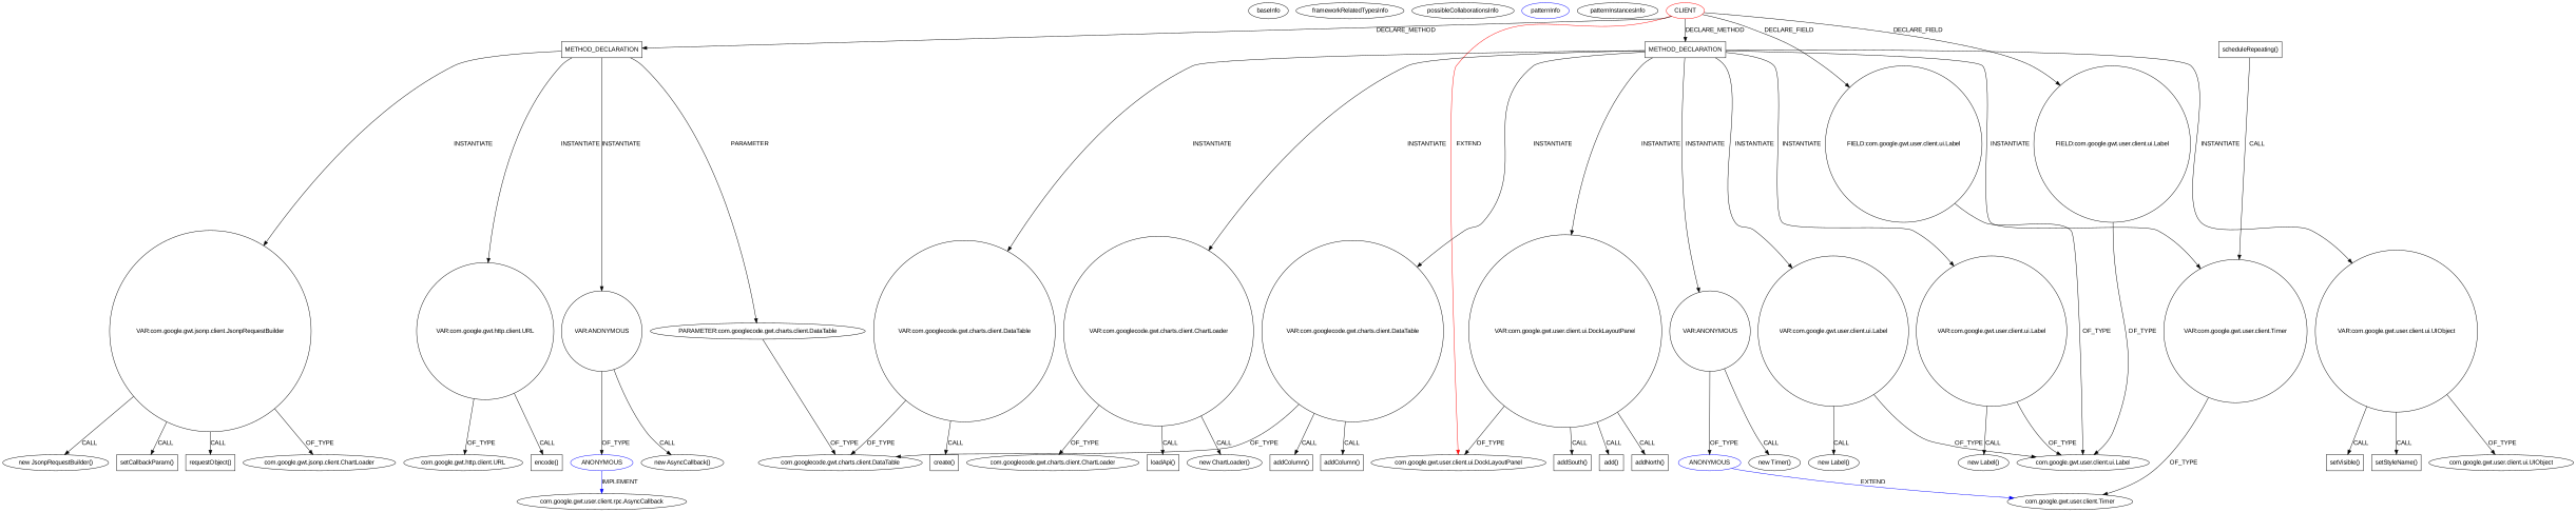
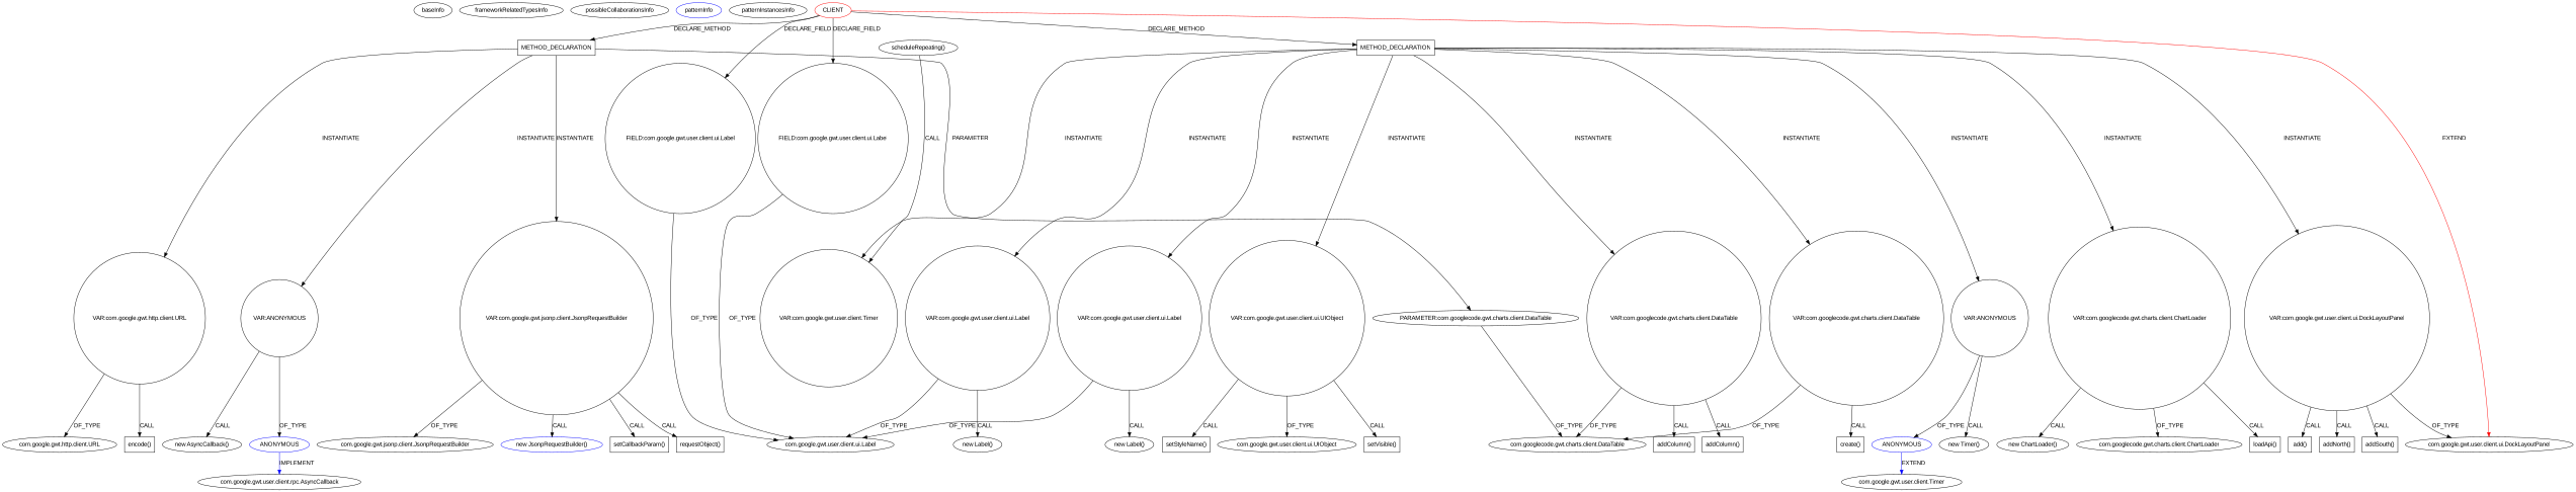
  digraph {
    fontname="Liberation Sans"
    node [fontname="Liberation Sans" isFrameworkType=false vertexType=INSIDE_CALL]
    edge [fontname="Liberation Sans"]
    baseInfo [category=pattern graphId=5 isAnonymous=false possibleRelation=true isFrameworkType="" vertexType=""]
    frameworkRelatedTypesInfo [0="com.google.gwt.user.client.ui.DockLayoutPanel" isFrameworkType="" vertexType=""]
    possibleCollaborationsInfo [0="5~INSTANTIATION-CLIENT_METHOD_DECLARATION-~com.google.gwt.user.client.ui.DockLayoutPanel ~com.google.gwt.user.client.rpc.AsyncCallback ~false~true" 1="5~INSTANTIATION-CLIENT_METHOD_DECLARATION-~com.google.gwt.user.client.ui.DockLayoutPanel ~com.google.gwt.user.client.Timer ~false~true" isFrameworkType="" vertexType=""]
    patternInfo [color=blue frequency=3.0 patternRootClient=0 isFrameworkType="" vertexType=""]
    patternInstancesInfo [0="karandit-gwt-sandbox~/karandit-gwt-sandbox/gwt-sandbox-master/src/hu/evosoft/eo/downloadstats/client/StatisticsByTimeWithRangePanel.java~StatisticsByTimeWithRangePanel~3356" 1="karandit-gwt-sandbox~/karandit-gwt-sandbox/gwt-sandbox-master/src/hu/evosoft/eo/downloadstats/client/StatisticsByTimePanel.java~StatisticsByTimePanel~3353" 2="karandit-gwt-sandbox~/karandit-gwt-sandbox/gwt-sandbox-master/src/hu/evosoft/eo/downloadstats/client/StatisticsByDomainPanel.java~StatisticsByDomainPanel~3349" isFrameworkType="" vertexType=""]
    n6 [color=red label=CLIENT vertexType=ROOT_CLIENT_CLASS_DECLARATION]
    n7 [label="com.google.gwt.user.client.ui.DockLayoutPanel" vertexType=FRAMEWORK_CLASS_TYPE]
    n8 [label="FIELD:com.google.gwt.user.client.ui.Label" shape=circle vertexType=FIELD_DECLARATION]
    n9 [label="FIELD:com.google.gwt.user.client.ui.Label" shape=circle vertexType=FIELD_DECLARATION]
    n10 [label=METHOD_DECLARATION shape=box vertexType=CLIENT_METHOD_DECLARATION]
    n11 [label=METHOD_DECLARATION shape=box vertexType=CLIENT_METHOD_DECLARATION]
    n12 [label="com.google.gwt.user.client.ui.Label" vertexType=FRAMEWORK_CLASS_TYPE]
    n13 [label="VAR:com.google.gwt.http.client.URL" shape=circle vertexType=VARIABLE_EXPRESION]
    n14 [label="VAR:ANONYMOUS" shape=circle vertexType=VARIABLE_EXPRESION]
    n15 [label="VAR:com.google.gwt.jsonp.client.JsonpRequestBuilder" shape=circle vertexType=VARIABLE_EXPRESION]
    n16 [label="PARAMETER:com.googlecode.gwt.charts.client.DataTable" vertexType=PARAMETER_DECLARATION]
    n17 [label="VAR:com.google.gwt.user.client.ui.DockLayoutPanel" shape=circle vertexType=VARIABLE_EXPRESION]
    n18 [label="VAR:com.google.gwt.user.client.ui.UIObject" shape=circle vertexType=VARIABLE_EXPRESION]
    n19 [label="VAR:com.googlecode.gwt.charts.client.DataTable" shape=circle vertexType=VARIABLE_EXPRESION]
    n20 [label="VAR:com.googlecode.gwt.charts.client.DataTable" shape=circle vertexType=VARIABLE_EXPRESION]
    n21 [label="VAR:ANONYMOUS" shape=circle vertexType=VARIABLE_EXPRESION]
    n22 [label="VAR:com.googlecode.gwt.charts.client.ChartLoader" shape=circle vertexType=VARIABLE_EXPRESION]
    n23 [label="VAR:com.google.gwt.user.client.ui.Label" shape=circle vertexType=VARIABLE_EXPRESION]
    n24 [label="VAR:com.google.gwt.user.client.ui.Label" shape=circle vertexType=VARIABLE_EXPRESION]
    n25 [label="VAR:com.google.gwt.user.client.Timer" shape=circle vertexType=VARIABLE_EXPRESION]
    n26 [label="addSouth()" shape=box]
    n27 [label="add()" shape=box]
    n28 [label="addNorth()" shape=box]
    n29 [label="encode()" shape=box]
    n30 [label="com.google.gwt.http.client.URL" vertexType=FRAMEWORK_CLASS_TYPE]
    n31 [color=blue label=ANONYMOUS vertexType=REFERENCE_ANONYMOUS_DECLARATION]
    n32 [label="new AsyncCallback()" vertexType=CONSTRUCTOR_CALL]
    n33 [label="requestObject()" shape=box]
-   n34 [label="com.google.gwt.jsonp.client.ChartLoader" vertexType=FRAMEWORK_CLASS_TYPE]
-   n35 [label="new JsonpRequestBuilder()" vertexType=CONSTRUCTOR_CALL]
+   n34 [label="com.google.gwt.jsonp.client.JsonpRequestBuilder" vertexType=FRAMEWORK_CLASS_TYPE]
+   n35 [label="new JsonpRequestBuilder()" vertexType=CONSTRUCTOR_CALL color=blue]
    n36 [label="setCallbackParam()" shape=box]
    n37 [label="com.googlecode.gwt.charts.client.DataTable" vertexType=FRAMEWORK_CLASS_TYPE]
    n38 [label="com.google.gwt.user.client.rpc.AsyncCallback" vertexType=FRAMEWORK_INTERFACE_TYPE]
    n39 [label="com.google.gwt.user.client.ui.UIObject" vertexType=FRAMEWORK_CLASS_TYPE]
    n40 [label="setVisible()" shape=box]
    n41 [label="setStyleName()" shape=box]
    n42 [label="create()" shape=box]
    n43 [label="addColumn()" shape=box]
    n44 [label="addColumn()" shape=box]
    n45 [color=blue label=ANONYMOUS vertexType=REFERENCE_ANONYMOUS_DECLARATION]
    n46 [label="new Timer()" vertexType=CONSTRUCTOR_CALL]
    n47 [label="new ChartLoader()" vertexType=CONSTRUCTOR_CALL]
    n48 [label="com.googlecode.gwt.charts.client.ChartLoader" vertexType=FRAMEWORK_CLASS_TYPE]
    n49 [label="loadApi()" shape=box]
    n50 [label="new Label()" vertexType=CONSTRUCTOR_CALL]
    n51 [label="new Label()" vertexType=CONSTRUCTOR_CALL]
    n52 [label="com.google.gwt.user.client.Timer" vertexType=FRAMEWORK_CLASS_TYPE]
-   n53 [label="scheduleRepeating()" shape=box]
+   n53 [label="scheduleRepeating()" shape=ellipse]
    n6 -> n7 [color=red label=EXTEND]
    n6 -> n8 [label=DECLARE_FIELD]
    n6 -> n9 [label=DECLARE_FIELD]
    n6 -> n10 [label=DECLARE_METHOD]
    n6 -> n11 [label=DECLARE_METHOD]
    n8 -> n12 [label=OF_TYPE]
    n9 -> n12 [label=OF_TYPE]
    n10 -> n13 [label=INSTANTIATE]
    n10 -> n14 [label=INSTANTIATE]
    n10 -> n15 [label=INSTANTIATE]
    n10 -> n16 [label=PARAMETER]
    n11 -> n17 [label=INSTANTIATE]
    n11 -> n18 [label=INSTANTIATE]
    n11 -> n19 [label=INSTANTIATE]
    n11 -> n20 [label=INSTANTIATE]
    n11 -> n21 [label=INSTANTIATE]
    n11 -> n22 [label=INSTANTIATE]
    n11 -> n23 [label=INSTANTIATE]
    n11 -> n24 [label=INSTANTIATE]
    n11 -> n25 [label=INSTANTIATE]
    n13 -> n29 [label=CALL]
    n13 -> n30 [label=OF_TYPE]
    n14 -> n31 [label=OF_TYPE]
    n14 -> n32 [label=CALL]
    n15 -> n33 [label=CALL]
    n15 -> n34 [label=OF_TYPE]
    n15 -> n35 [label=CALL]
    n15 -> n36 [label=CALL]
    n16 -> n37 [label=OF_TYPE]
    n17 -> n7 [label=OF_TYPE]
    n17 -> n26 [label=CALL]
    n17 -> n27 [label=CALL]
    n17 -> n28 [label=CALL]
    n18 -> n39 [label=OF_TYPE]
    n18 -> n40 [label=CALL]
    n18 -> n41 [label=CALL]
    n19 -> n37 [label=OF_TYPE]
    n19 -> n42 [label=CALL]
    n20 -> n37 [label=OF_TYPE]
    n20 -> n43 [label=CALL]
    n20 -> n44 [label=CALL]
    n21 -> n45 [label=OF_TYPE]
    n21 -> n46 [label=CALL]
    n22 -> n47 [label=CALL]
    n22 -> n48 [label=OF_TYPE]
    n22 -> n49 [label=CALL]
    n23 -> n12 [label=OF_TYPE]
    n23 -> n50 [label=CALL]
    n24 -> n12 [label=OF_TYPE]
    n24 -> n51 [label=CALL]
-   n25 -> n52 [label=OF_TYPE]
    n31 -> n38 [color=blue label=IMPLEMENT]
    n45 -> n52 [color=blue label=EXTEND]
    n53 -> n25 [label=CALL]
  }
